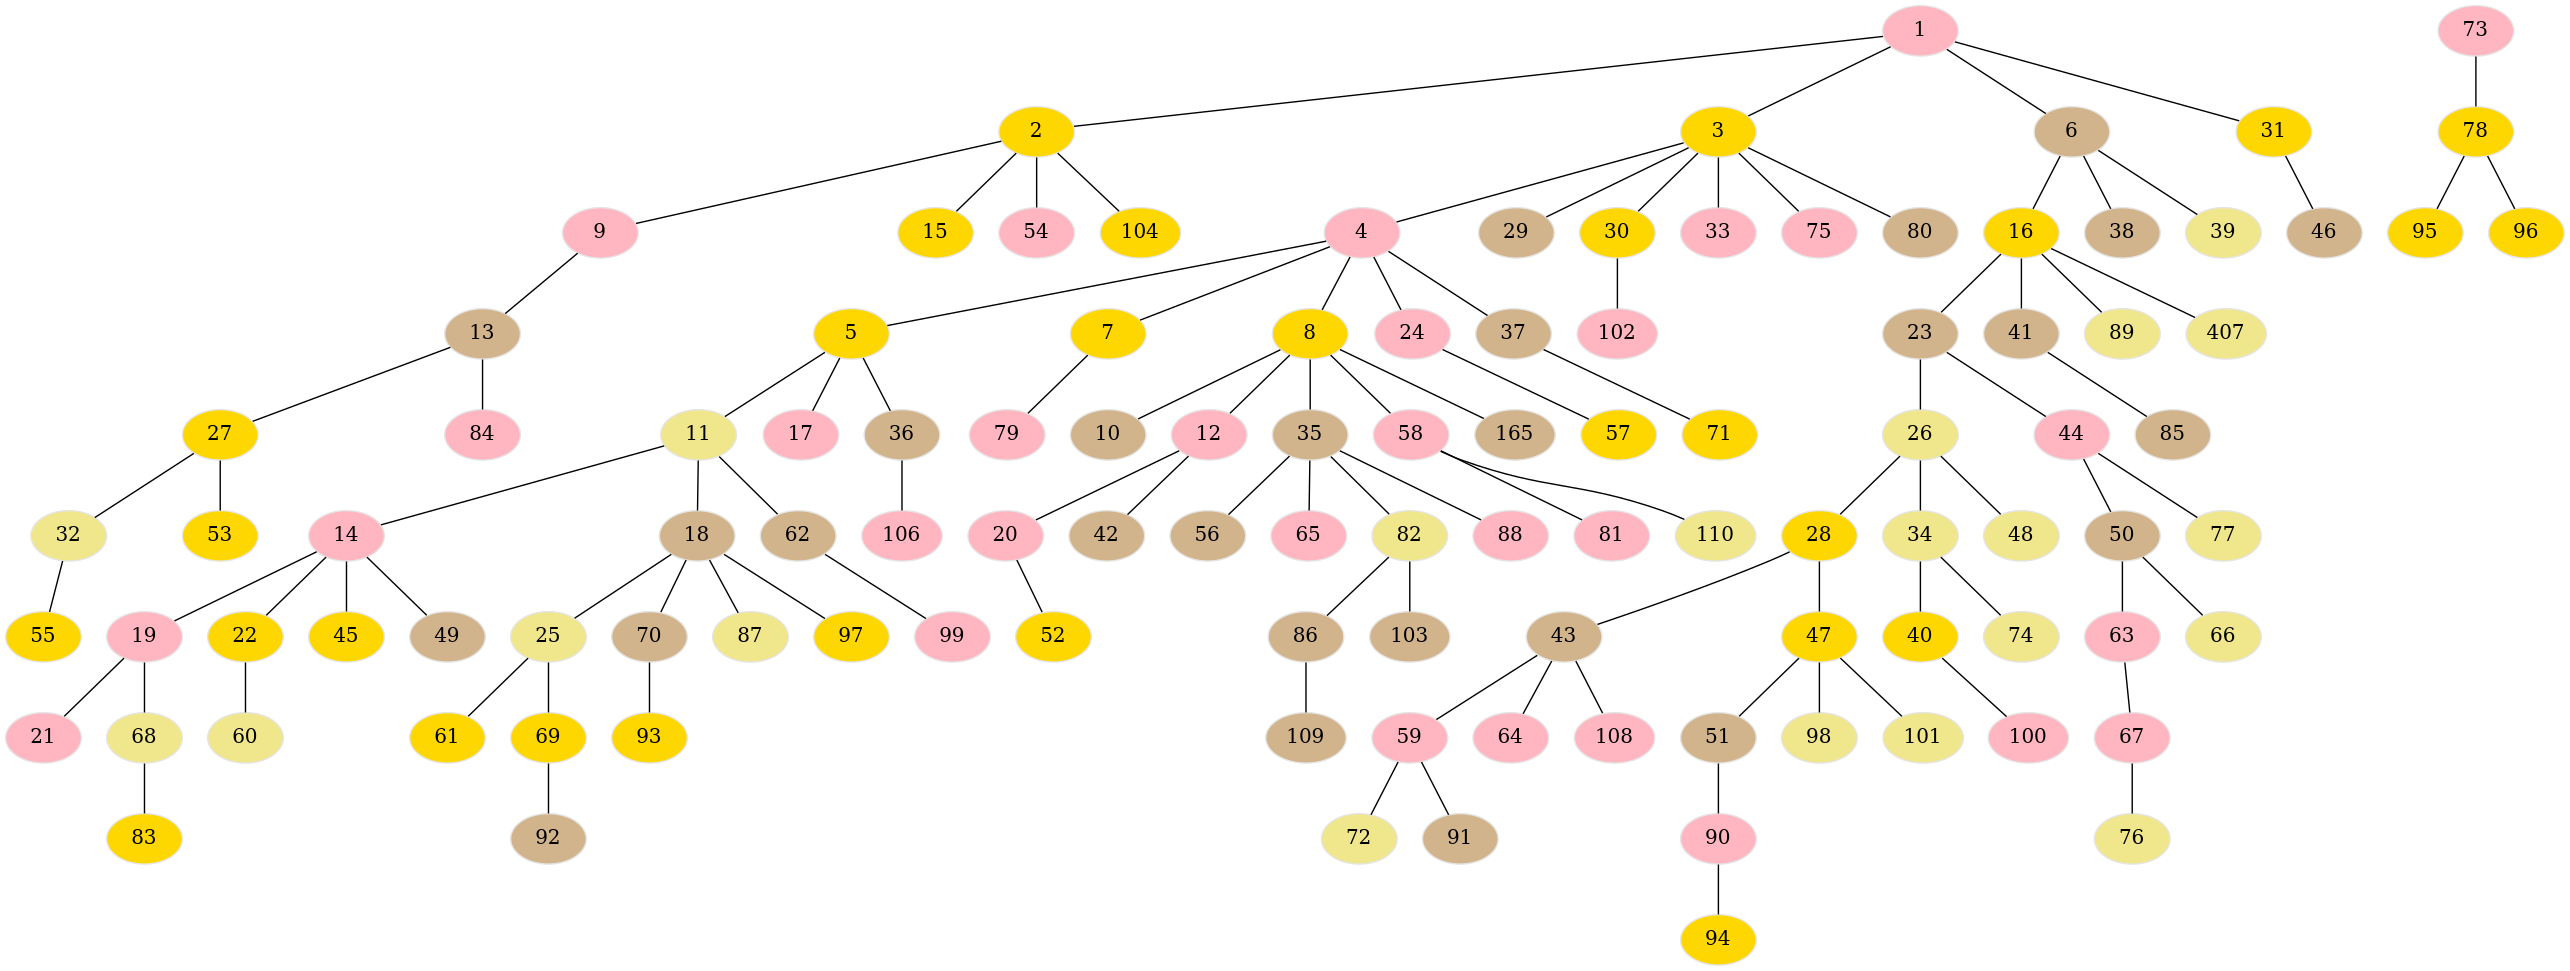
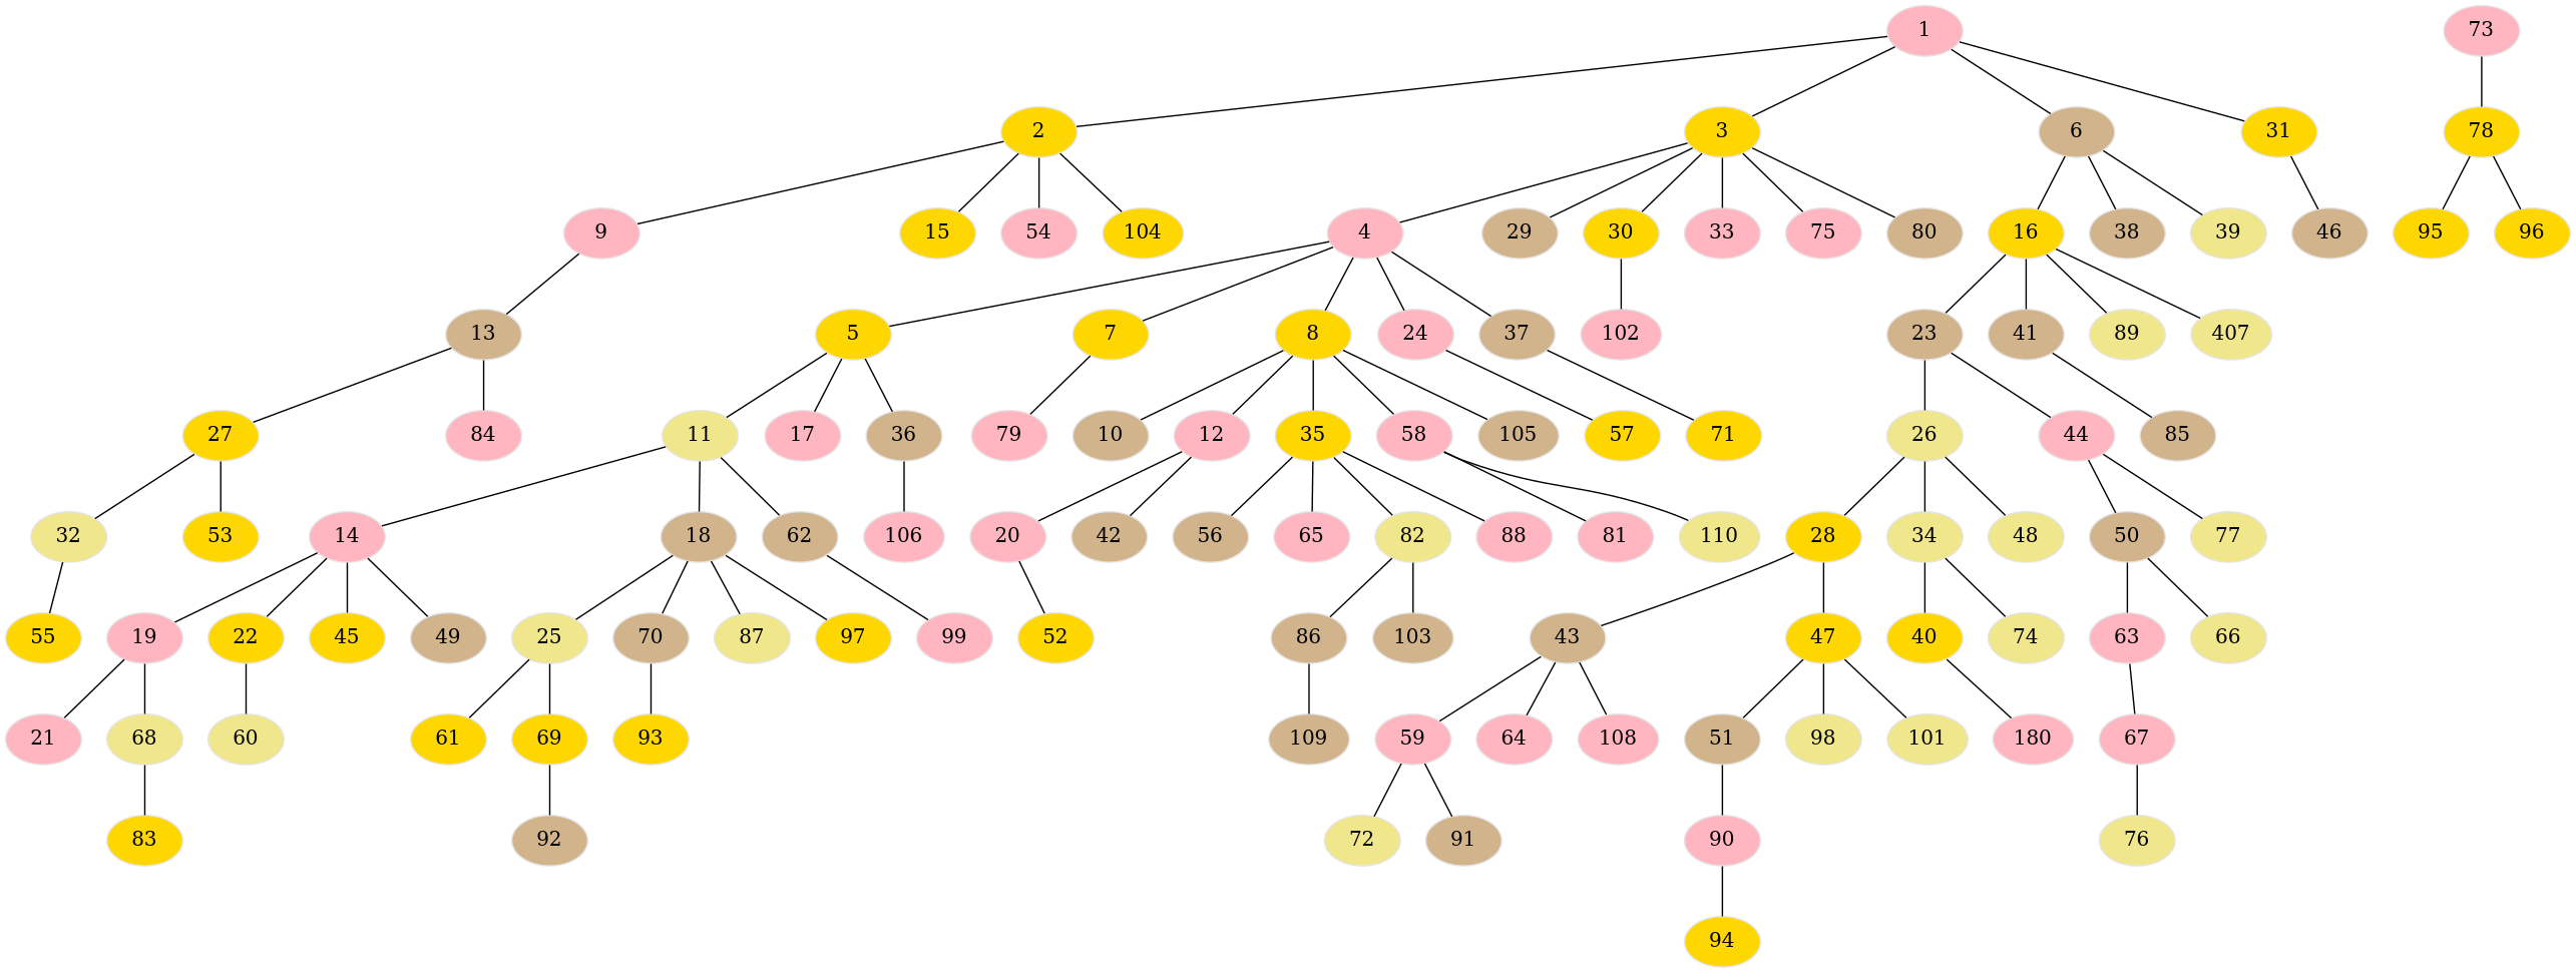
  graph {
    node [color=gray90 fillcolor=lightpink style=filled]
    2 [fillcolor=gold]
    1
    3 [fillcolor=gold]
    6 [fillcolor=tan]
    31 [fillcolor=gold]
    9
    15 [fillcolor=gold]
    54
    104 [fillcolor=gold]
    4
    29 [fillcolor=tan]
    30 [fillcolor=gold]
    33
    75
    80 [fillcolor=tan]
    16 [fillcolor=gold]
    38 [fillcolor=tan]
    39 [fillcolor=khaki]
    46 [fillcolor=tan]
    13 [fillcolor=tan]
    5 [fillcolor=gold]
    7 [fillcolor=gold]
    8 [fillcolor=gold]
    24
    37 [fillcolor=tan]
    102
    11 [fillcolor=khaki]
    17
    36 [fillcolor=tan]
    79
    10 [fillcolor=tan]
    12
-   35 [fillcolor=tan]
+   35 [fillcolor=gold]
    58
-   105 [fillcolor=tan label=165]
+   105 [fillcolor=tan]
    57 [fillcolor=gold]
    71 [fillcolor=gold]
    14
    18 [fillcolor=tan]
    62 [fillcolor=tan]
    106
    23 [fillcolor=tan]
    41 [fillcolor=tan]
    89 [fillcolor=khaki]
    n45 [fillcolor=khaki label=407]
    20
    42 [fillcolor=tan]
    56 [fillcolor=tan]
    65
    82 [fillcolor=khaki]
    88
    81
    110 [fillcolor=khaki]
    27 [fillcolor=gold]
    84
    19
    22 [fillcolor=gold]
    45 [fillcolor=gold]
    49 [fillcolor=tan]
    25 [fillcolor=khaki]
    70 [fillcolor=tan]
    87 [fillcolor=khaki]
    97 [fillcolor=gold]
    99
    52 [fillcolor=gold]
    32 [fillcolor=khaki]
    53 [fillcolor=gold]
    21
    68 [fillcolor=khaki]
    60 [fillcolor=khaki]
    26 [fillcolor=khaki]
    44
    85 [fillcolor=tan]
    61 [fillcolor=gold]
    69 [fillcolor=gold]
    93 [fillcolor=gold]
    83 [fillcolor=gold]
    28 [fillcolor=gold]
    34 [fillcolor=khaki]
    48 [fillcolor=khaki]
    50 [fillcolor=tan]
    77 [fillcolor=khaki]
    92 [fillcolor=tan]
    43 [fillcolor=tan]
    47 [fillcolor=gold]
    40 [fillcolor=gold]
    74 [fillcolor=khaki]
    55 [fillcolor=gold]
    59
    64
    108
    51 [fillcolor=tan]
    98 [fillcolor=khaki]
    101 [fillcolor=khaki]
-   100
+   100 [label=180]
    78 [fillcolor=gold]
    73
    86 [fillcolor=tan]
    103 [fillcolor=tan]
    72 [fillcolor=khaki]
    91 [fillcolor=tan]
    63
    66 [fillcolor=khaki]
    90
    67
    94 [fillcolor=gold]
    76 [fillcolor=khaki]
    95 [fillcolor=gold]
    96 [fillcolor=gold]
    109 [fillcolor=tan]
    2 -- 9
    2 -- 15
    2 -- 54
    2 -- 104
    1 -- 2
    1 -- 3
    1 -- 6
    1 -- 31
    3 -- 4
    3 -- 29
    3 -- 30
    3 -- 33
    3 -- 75
    3 -- 80
    6 -- 16
    6 -- 38
    6 -- 39
    31 -- 46
    9 -- 13
    4 -- 5
    4 -- 7
    4 -- 8
    4 -- 24
    4 -- 37
    30 -- 102
    16 -- 23
    16 -- 41
    16 -- 89
    16 -- n45
    13 -- 27
    13 -- 84
    5 -- 11
    5 -- 17
    5 -- 36
    7 -- 79
    8 -- 10
    8 -- 12
    8 -- 35
    8 -- 58
    8 -- 105
    24 -- 57
    37 -- 71
    11 -- 14
    11 -- 18
    11 -- 62
    36 -- 106
    12 -- 20
    12 -- 42
    35 -- 56
    35 -- 65
    35 -- 82
    35 -- 88
    58 -- 81
    58 -- 110
    14 -- 19
    14 -- 22
    14 -- 45
    14 -- 49
    18 -- 25
    18 -- 70
    18 -- 87
    18 -- 97
    62 -- 99
    23 -- 26
    23 -- 44
    41 -- 85
    20 -- 52
    82 -- 86
    82 -- 103
    27 -- 32
    27 -- 53
    19 -- 21
    19 -- 68
    22 -- 60
    25 -- 61
    25 -- 69
    70 -- 93
    32 -- 55
    68 -- 83
    26 -- 28
    26 -- 34
    26 -- 48
    44 -- 50
    44 -- 77
    69 -- 92
    28 -- 43
    28 -- 47
    34 -- 40
    34 -- 74
    50 -- 63
    50 -- 66
    43 -- 59
    43 -- 64
    43 -- 108
    47 -- 51
    47 -- 98
    47 -- 101
    40 -- 100
    59 -- 72
    59 -- 91
    51 -- 90
    78 -- 95
    78 -- 96
    73 -- 78
    86 -- 109
    63 -- 67
    90 -- 94
    67 -- 76
  }
